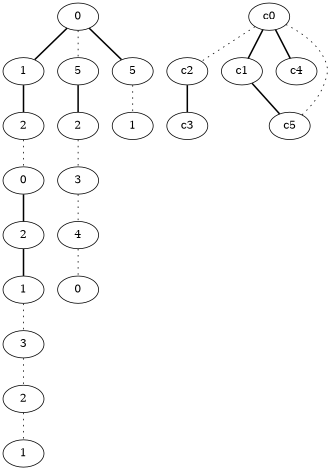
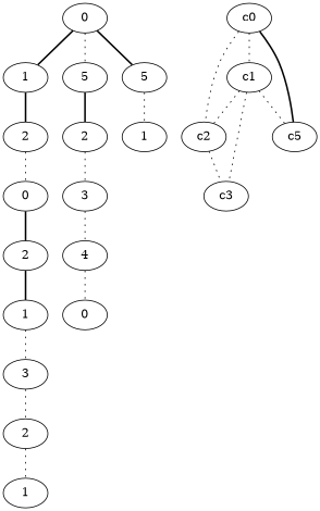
  graph {
    edge [style=dotted]
    n1 [label=0]
    n2 [label=1]
    n3 [label=5]
    n4 [label=5]
    n5 [label=2]
    n6 [label=2]
    n7 [label=1]
    n8 [label=0]
    n9 [label=2]
    n10 [label=1]
    n11 [label=3]
    n12 [label=2]
    n13 [label=1]
    n14 [label=3]
    n15 [label=4]
    n16 [label=0]
    c0
    c1
    c2
-   c4
    c5
    c3
    n1 -- n2 [style=bold]
    n1 -- n3
    n1 -- n4 [style=bold]
    n2 -- n5 [style=bold]
    n3 -- n6 [style=bold]
    n4 -- n7
    n5 -- n8
    n6 -- n14
    n8 -- n9 [style=bold]
    n9 -- n10 [style=bold]
    n10 -- n11
    n11 -- n12
    n12 -- n13
    n14 -- n15
    n15 -- n16
-   c0 -- c1 [style=bold]
+   c0 -- c1
    c0 -- c2
-   c0 -- c4 [style=bold]
-   c0 -- c5
-   c1 -- c5 [style=bold]
-   c2 -- c3 [style=bold]
+   c0 -- c5 [style=bold]
+   c1 -- c2
+   c1 -- c5
+   c1 -- c3
+   c2 -- c3
  }
